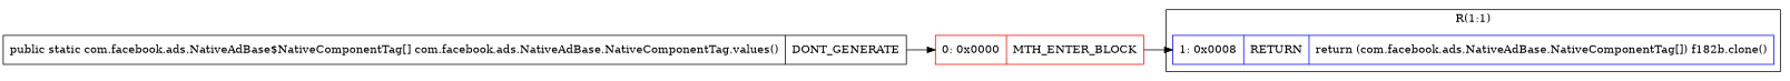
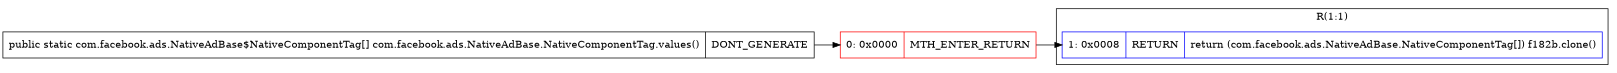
  digraph {
    rankdir=LR
    node [shape=record]
    n1 [color=blue label="{1\:\ 0x0008|RETURN\l|return (com.facebook.ads.NativeAdBase.NativeComponentTag[]) f182b.clone()\l}"]
-   n2 [color=red label="{0\:\ 0x0000|MTH_ENTER_BLOCK\l}"]
+   n2 [color=red label="{0\:\ 0x0000|MTH_ENTER_RETURN\l}"]
    n3 [label="{public static com.facebook.ads.NativeAdBase$NativeComponentTag[] com.facebook.ads.NativeAdBase.NativeComponentTag.values()  | DONT_GENERATE\l}"]
    subgraph cluster_1 {
      label="R(1:1)"
      n1
    }
    n2 -> n1
    n3 -> n2
  }
